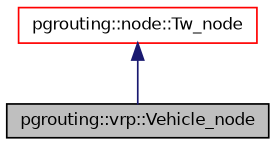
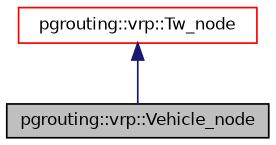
  digraph {
    node [fontname=Helvetica fontsize=10 shape=record style=filled]
    n1 [color=black fillcolor=grey75 fontcolor=black height=0.2 label="pgrouting::vrp::Vehicle_node" width=0.4]
-   n2 [color=red fillcolor=white height=0.2 label="pgrouting::node::Tw_node" width=0.4]
+   n2 [color=red fillcolor=white height=0.2 label="pgrouting::vrp::Tw_node" width=0.4]
    n2 -> n1 [color=midnightblue dir=back fontname=Helvetica fontsize=10 labelfontname=Helvetica labelfontsize=10 style=solid]
  }
